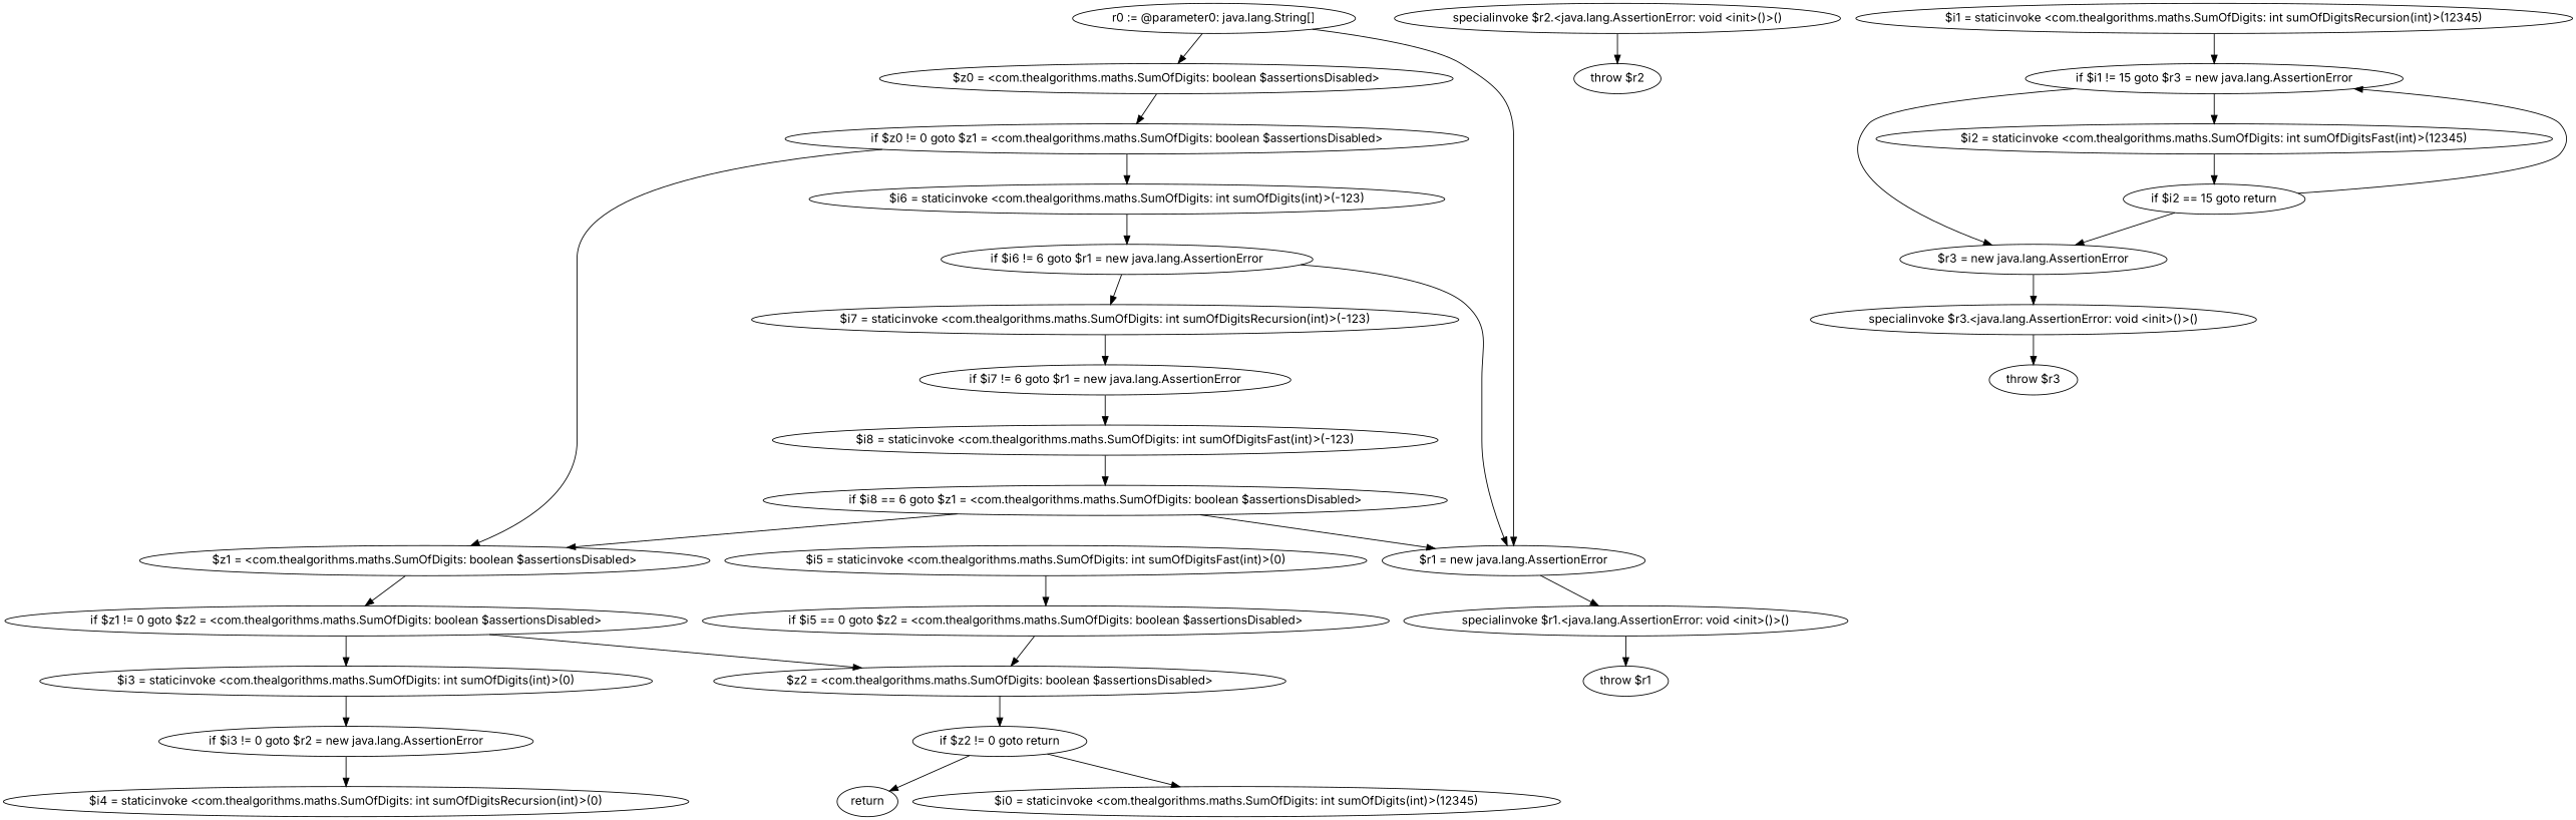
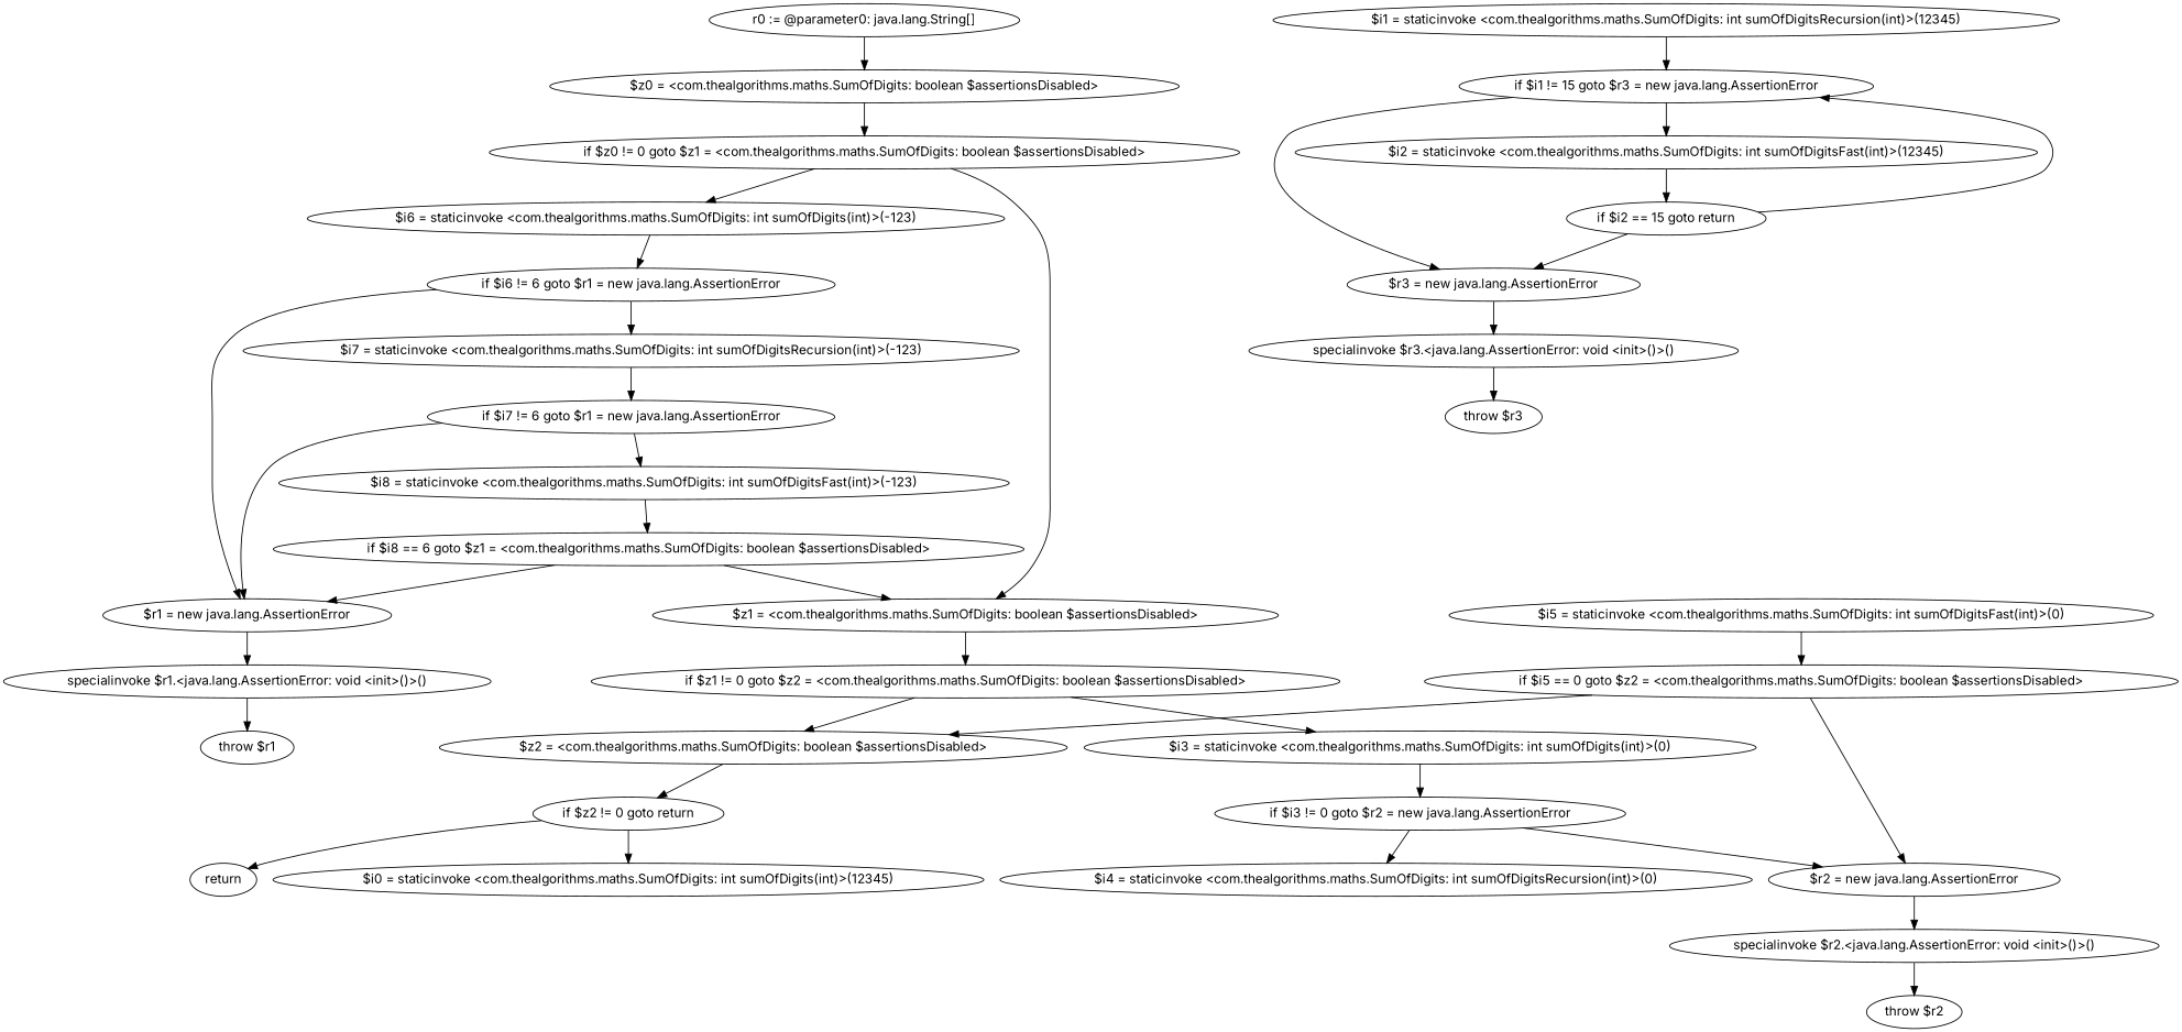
  digraph {
    fontname=Inter
    node [fontname=Inter]
    edge [fontname=Inter]
    "r0 := @parameter0: java.lang.String[]"
    "$z0 = <com.thealgorithms.maths.SumOfDigits: boolean $assertionsDisabled>"
    "if $z0 != 0 goto $z1 = <com.thealgorithms.maths.SumOfDigits: boolean $assertionsDisabled>"
    "$i6 = staticinvoke <com.thealgorithms.maths.SumOfDigits: int sumOfDigits(int)>(-123)"
    "$z1 = <com.thealgorithms.maths.SumOfDigits: boolean $assertionsDisabled>"
    "if $i6 != 6 goto $r1 = new java.lang.AssertionError"
    "if $z1 != 0 goto $z2 = <com.thealgorithms.maths.SumOfDigits: boolean $assertionsDisabled>"
    "$i7 = staticinvoke <com.thealgorithms.maths.SumOfDigits: int sumOfDigitsRecursion(int)>(-123)"
    "$r1 = new java.lang.AssertionError"
    "if $i7 != 6 goto $r1 = new java.lang.AssertionError"
    "specialinvoke $r1.<java.lang.AssertionError: void <init>()>()"
    "$i8 = staticinvoke <com.thealgorithms.maths.SumOfDigits: int sumOfDigitsFast(int)>(-123)"
    "if $i8 == 6 goto $z1 = <com.thealgorithms.maths.SumOfDigits: boolean $assertionsDisabled>"
    "throw $r1"
    "$i3 = staticinvoke <com.thealgorithms.maths.SumOfDigits: int sumOfDigits(int)>(0)"
    "$z2 = <com.thealgorithms.maths.SumOfDigits: boolean $assertionsDisabled>"
    "if $i3 != 0 goto $r2 = new java.lang.AssertionError"
    "if $z2 != 0 goto return"
    "$i4 = staticinvoke <com.thealgorithms.maths.SumOfDigits: int sumOfDigitsRecursion(int)>(0)"
+   "$r2 = new java.lang.AssertionError"
    "specialinvoke $r2.<java.lang.AssertionError: void <init>()>()"
    "$i5 = staticinvoke <com.thealgorithms.maths.SumOfDigits: int sumOfDigitsFast(int)>(0)"
    "if $i5 == 0 goto $z2 = <com.thealgorithms.maths.SumOfDigits: boolean $assertionsDisabled>"
    "throw $r2"
    "$i0 = staticinvoke <com.thealgorithms.maths.SumOfDigits: int sumOfDigits(int)>(12345)"
    return
    "$i1 = staticinvoke <com.thealgorithms.maths.SumOfDigits: int sumOfDigitsRecursion(int)>(12345)"
    "if $i1 != 15 goto $r3 = new java.lang.AssertionError"
    "$r3 = new java.lang.AssertionError"
    "specialinvoke $r3.<java.lang.AssertionError: void <init>()>()"
    "$i2 = staticinvoke <com.thealgorithms.maths.SumOfDigits: int sumOfDigitsFast(int)>(12345)"
    "if $i2 == 15 goto return"
    "throw $r3"
    "r0 := @parameter0: java.lang.String[]" -> "$z0 = <com.thealgorithms.maths.SumOfDigits: boolean $assertionsDisabled>"
    "$z0 = <com.thealgorithms.maths.SumOfDigits: boolean $assertionsDisabled>" -> "if $z0 != 0 goto $z1 = <com.thealgorithms.maths.SumOfDigits: boolean $assertionsDisabled>"
    "if $z0 != 0 goto $z1 = <com.thealgorithms.maths.SumOfDigits: boolean $assertionsDisabled>" -> "$i6 = staticinvoke <com.thealgorithms.maths.SumOfDigits: int sumOfDigits(int)>(-123)"
    "if $z0 != 0 goto $z1 = <com.thealgorithms.maths.SumOfDigits: boolean $assertionsDisabled>" -> "$z1 = <com.thealgorithms.maths.SumOfDigits: boolean $assertionsDisabled>"
    "$i6 = staticinvoke <com.thealgorithms.maths.SumOfDigits: int sumOfDigits(int)>(-123)" -> "if $i6 != 6 goto $r1 = new java.lang.AssertionError"
    "$z1 = <com.thealgorithms.maths.SumOfDigits: boolean $assertionsDisabled>" -> "if $z1 != 0 goto $z2 = <com.thealgorithms.maths.SumOfDigits: boolean $assertionsDisabled>"
    "if $i6 != 6 goto $r1 = new java.lang.AssertionError" -> "$i7 = staticinvoke <com.thealgorithms.maths.SumOfDigits: int sumOfDigitsRecursion(int)>(-123)"
    "if $i6 != 6 goto $r1 = new java.lang.AssertionError" -> "$r1 = new java.lang.AssertionError"
    "if $z1 != 0 goto $z2 = <com.thealgorithms.maths.SumOfDigits: boolean $assertionsDisabled>" -> "$i3 = staticinvoke <com.thealgorithms.maths.SumOfDigits: int sumOfDigits(int)>(0)"
    "if $z1 != 0 goto $z2 = <com.thealgorithms.maths.SumOfDigits: boolean $assertionsDisabled>" -> "$z2 = <com.thealgorithms.maths.SumOfDigits: boolean $assertionsDisabled>"
    "$i7 = staticinvoke <com.thealgorithms.maths.SumOfDigits: int sumOfDigitsRecursion(int)>(-123)" -> "if $i7 != 6 goto $r1 = new java.lang.AssertionError"
    "$r1 = new java.lang.AssertionError" -> "specialinvoke $r1.<java.lang.AssertionError: void <init>()>()"
-   "r0 := @parameter0: java.lang.String[]" -> "$r1 = new java.lang.AssertionError"
+   "if $i7 != 6 goto $r1 = new java.lang.AssertionError" -> "$r1 = new java.lang.AssertionError"
    "if $i7 != 6 goto $r1 = new java.lang.AssertionError" -> "$i8 = staticinvoke <com.thealgorithms.maths.SumOfDigits: int sumOfDigitsFast(int)>(-123)"
    "specialinvoke $r1.<java.lang.AssertionError: void <init>()>()" -> "throw $r1"
    "$i8 = staticinvoke <com.thealgorithms.maths.SumOfDigits: int sumOfDigitsFast(int)>(-123)" -> "if $i8 == 6 goto $z1 = <com.thealgorithms.maths.SumOfDigits: boolean $assertionsDisabled>"
    "if $i8 == 6 goto $z1 = <com.thealgorithms.maths.SumOfDigits: boolean $assertionsDisabled>" -> "$z1 = <com.thealgorithms.maths.SumOfDigits: boolean $assertionsDisabled>"
    "if $i8 == 6 goto $z1 = <com.thealgorithms.maths.SumOfDigits: boolean $assertionsDisabled>" -> "$r1 = new java.lang.AssertionError"
    "$i3 = staticinvoke <com.thealgorithms.maths.SumOfDigits: int sumOfDigits(int)>(0)" -> "if $i3 != 0 goto $r2 = new java.lang.AssertionError"
    "$z2 = <com.thealgorithms.maths.SumOfDigits: boolean $assertionsDisabled>" -> "if $z2 != 0 goto return"
    "if $i3 != 0 goto $r2 = new java.lang.AssertionError" -> "$i4 = staticinvoke <com.thealgorithms.maths.SumOfDigits: int sumOfDigitsRecursion(int)>(0)"
+   "if $i3 != 0 goto $r2 = new java.lang.AssertionError" -> "$r2 = new java.lang.AssertionError"
    "if $z2 != 0 goto return" -> "$i0 = staticinvoke <com.thealgorithms.maths.SumOfDigits: int sumOfDigits(int)>(12345)"
    "if $z2 != 0 goto return" -> return
+   "$r2 = new java.lang.AssertionError" -> "specialinvoke $r2.<java.lang.AssertionError: void <init>()>()"
    "specialinvoke $r2.<java.lang.AssertionError: void <init>()>()" -> "throw $r2"
    "$i5 = staticinvoke <com.thealgorithms.maths.SumOfDigits: int sumOfDigitsFast(int)>(0)" -> "if $i5 == 0 goto $z2 = <com.thealgorithms.maths.SumOfDigits: boolean $assertionsDisabled>"
    "if $i5 == 0 goto $z2 = <com.thealgorithms.maths.SumOfDigits: boolean $assertionsDisabled>" -> "$z2 = <com.thealgorithms.maths.SumOfDigits: boolean $assertionsDisabled>"
+   "if $i5 == 0 goto $z2 = <com.thealgorithms.maths.SumOfDigits: boolean $assertionsDisabled>" -> "$r2 = new java.lang.AssertionError"
    "$i1 = staticinvoke <com.thealgorithms.maths.SumOfDigits: int sumOfDigitsRecursion(int)>(12345)" -> "if $i1 != 15 goto $r3 = new java.lang.AssertionError"
    "if $i1 != 15 goto $r3 = new java.lang.AssertionError" -> "$r3 = new java.lang.AssertionError"
    "if $i1 != 15 goto $r3 = new java.lang.AssertionError" -> "$i2 = staticinvoke <com.thealgorithms.maths.SumOfDigits: int sumOfDigitsFast(int)>(12345)"
    "$r3 = new java.lang.AssertionError" -> "specialinvoke $r3.<java.lang.AssertionError: void <init>()>()"
    "specialinvoke $r3.<java.lang.AssertionError: void <init>()>()" -> "throw $r3"
    "$i2 = staticinvoke <com.thealgorithms.maths.SumOfDigits: int sumOfDigitsFast(int)>(12345)" -> "if $i2 == 15 goto return"
    "if $i2 == 15 goto return" -> "if $i1 != 15 goto $r3 = new java.lang.AssertionError"
    "if $i2 == 15 goto return" -> "$r3 = new java.lang.AssertionError"
  }
